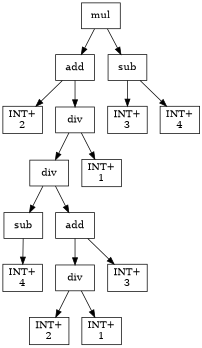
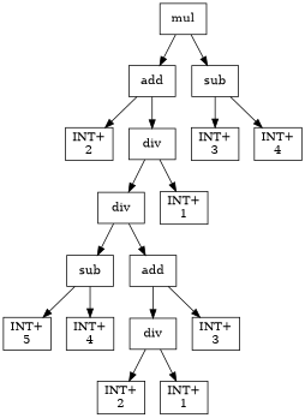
  digraph {
    node [shape=box]
    n1 [label=mul]
    n2 [label=add]
    n3 [label=sub]
    n4 [label="INT+\n2"]
    n5 [label=div]
    n6 [label=div]
    n7 [label="INT+\n1"]
    n8 [label=sub]
    n9 [label=add]
+   n10 [label="INT+\n5"]
    n11 [label="INT+\n4"]
    n12 [label=div]
    n13 [label="INT+\n3"]
    n14 [label="INT+\n2"]
    n15 [label="INT+\n1"]
    n16 [label="INT+\n3"]
    n17 [label="INT+\n4"]
    n1 -> n2
    n1 -> n3
    n2 -> n4
    n2 -> n5
    n3 -> n16
    n3 -> n17
    n5 -> n6
    n5 -> n7
    n6 -> n8
    n6 -> n9
+   n8 -> n10
    n8 -> n11
    n9 -> n12
    n9 -> n13
    n12 -> n14
    n12 -> n15
  }
